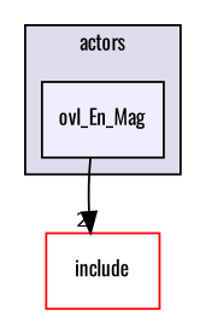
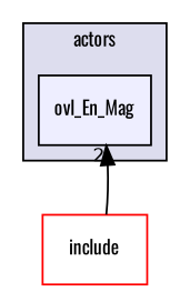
  digraph {
    compound=true
    fontname=Oswald
    node [fontname=Oswald fontsize=10 shape=box style=filled]
    n1 [fillcolor="#eeeeff" label=ovl_En_Mag pencolor=black]
    n2 [color=red fillcolor=white label=include]
    subgraph cluster_1 {
      bgcolor="#ddddee"
      fontsize=10
      label=actors
      pencolor=black
      n1
    }
-   n1 -> n2 [headlabel=2 labeldistance=1.5 labelfontname=Helvetica labelfontsize=10 fontname=Oswald]
+   n2 -> n1 [headlabel=2 labeldistance=1.5 labelfontname=Helvetica labelfontsize=10 fontname=Oswald]
  }
